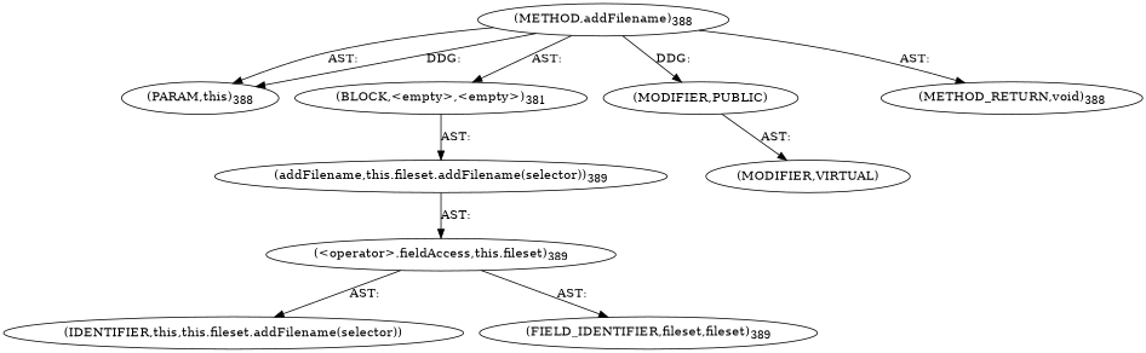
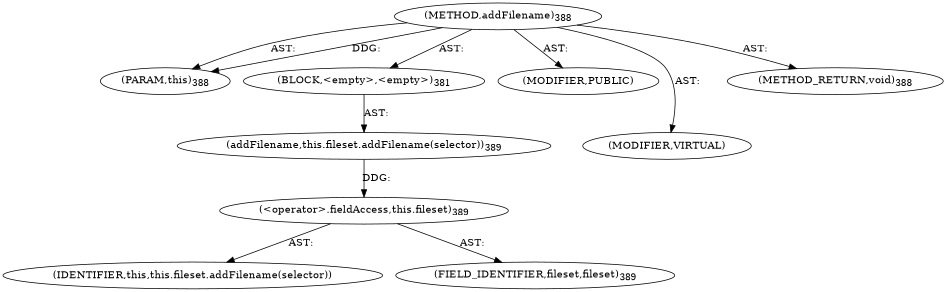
  digraph {
    n1 [label=<(METHOD,addFilename)<SUB>388</SUB>>]
    n2 [label=<(PARAM,this)<SUB>388</SUB>>]
    n3 [label=<(BLOCK,&lt;empty&gt;,&lt;empty&gt;)<SUB>381</SUB>>]
    n4 [label=<(MODIFIER,PUBLIC)>]
    n5 [label=<(MODIFIER,VIRTUAL)>]
    n6 [label=<(METHOD_RETURN,void)<SUB>388</SUB>>]
    n7 [label=<(addFilename,this.fileset.addFilename(selector))<SUB>389</SUB>>]
    n8 [label=<(&lt;operator&gt;.fieldAccess,this.fileset)<SUB>389</SUB>>]
    n9 [label=<(IDENTIFIER,this,this.fileset.addFilename(selector))>]
    n10 [label=<(FIELD_IDENTIFIER,fileset,fileset)<SUB>389</SUB>>]
    n1 -> n2 [label="AST: "]
    n1 -> n2 [label="DDG: "]
    n1 -> n3 [label="AST: "]
-   n1 -> n4 [label="DDG: "]
-   n4 -> n5 [label="AST: "]
+   n1 -> n4 [label="AST: "]
+   n1 -> n5 [label="AST: "]
    n1 -> n6 [label="AST: "]
    n3 -> n7 [label="AST: "]
-   n7 -> n8 [label="AST: "]
+   n7 -> n8 [label="DDG: "]
    n8 -> n9 [label="AST: "]
    n8 -> n10 [label="AST: "]
  }
